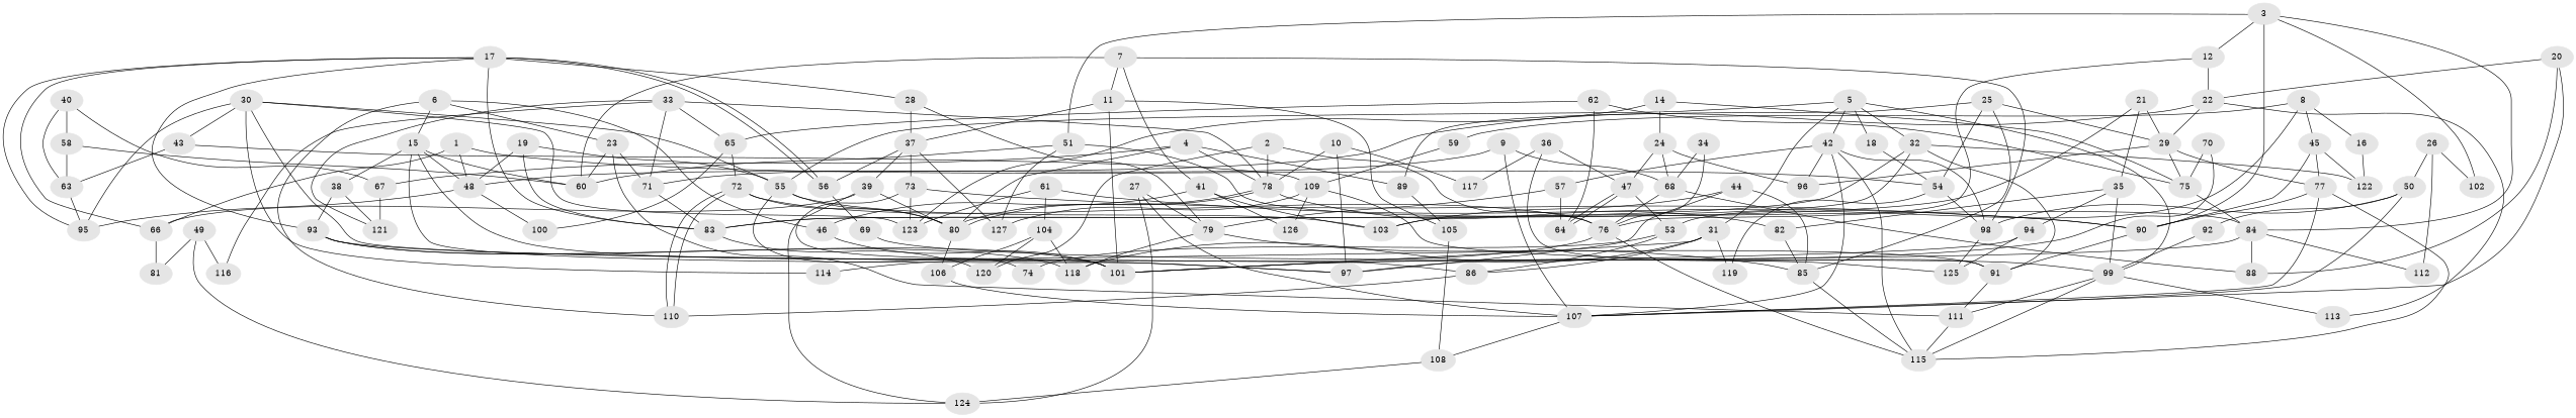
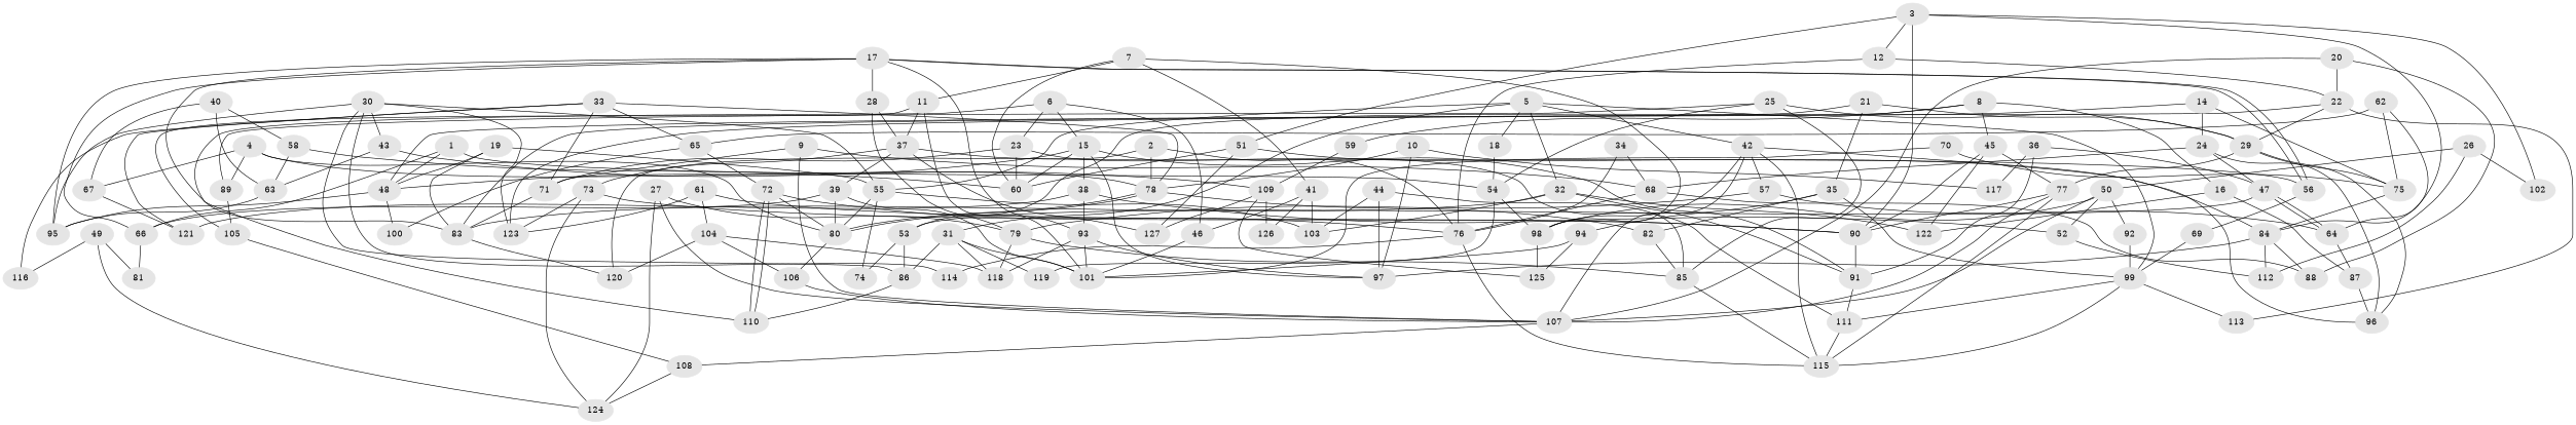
  graph {
    node [color=gray90 style=filled]
    1
    48
    54
    66
    95
    100
    98
    119
    81
    2
    76
    78
    120
    114
    115
    80
    82
    3
    12
    51
    84
    90
    102
    22
    60
    127
    97
    88
    112
    91
    4
    67
    89
    121
    106
    105
    5
    18
    31
    32
    42
    55
    99
    101
    86
    118
    122
    83
    103
    107
    96
    57
    74
    113
    111
    6
    15
    23
    46
    110
    38
    71
    7
    11
    41
    37
    126
    125
    8
    16
    45
    53
    59
+   87
    77
    109
    9
    68
    108
    10
    117
    56
    39
    73
    29
    34
    14
    24
    75
    123
    47
    93
+   52
    17
    28
    79
    69
    19
    20
    21
    35
    94
    64
    25
    85
    26
    50
    92
    27
    124
    30
    43
    63
    33
    116
    65
    72
    36
    40
    58
    44
    49
    61
    104
    62
    70
    1 -- 48
    1 -- 54
    1 -- 66
    48 -- 95
    48 -- 100
    54 -- 98
    54 -- 119
    66 -- 81
    98 -- 125
    2 -- 76
    2 -- 78
    2 -- 120
    76 -- 114
    76 -- 115
    78 -- 80
    78 -- 80
    78 -- 82
    80 -- 106
    82 -- 85
    3 -- 12
    3 -- 51
    3 -- 84
    3 -- 90
    3 -- 102
    12 -- 76
    12 -- 22
    51 -- 84
    51 -- 60
    51 -- 127
    84 -- 97
    84 -- 88
    84 -- 112
    90 -- 91
    22 -- 48
    22 -- 113
    22 -- 29
    91 -- 111
    4 -- 78
    4 -- 80
    4 -- 67
    4 -- 89
    67 -- 121
    89 -- 105
    106 -- 107
    105 -- 108
    5 -- 18
    5 -- 31
    5 -- 32
    5 -- 42
    5 -- 55
    5 -- 99
    18 -- 54
    31 -- 119
    31 -- 101
    31 -- 86
    31 -- 118
    32 -- 91
    32 -- 122
    32 -- 83
    32 -- 103
    42 -- 98
    42 -- 115
    42 -- 107
    42 -- 96
    42 -- 57
    55 -- 80
    55 -- 103
    55 -- 74
    99 -- 115
    99 -- 113
    99 -- 111
    86 -- 110
    83 -- 120
    107 -- 108
    57 -- 79
    57 -- 64
    111 -- 115
    6 -- 15
    6 -- 23
    6 -- 46
    6 -- 110
    15 -- 48
    15 -- 60
    15 -- 97
    15 -- 91
    15 -- 38
    23 -- 60
    23 -- 111
    23 -- 71
    46 -- 101
    38 -- 121
    38 -- 93
+   38 -- 52
    71 -- 83
    7 -- 98
    7 -- 60
    7 -- 11
    7 -- 41
    11 -- 105
    11 -- 101
    11 -- 37
    41 -- 103
    41 -- 46
    41 -- 126
    37 -- 127
    37 -- 56
    37 -- 39
    37 -- 73
    8 -- 16
    8 -- 45
    8 -- 53
    8 -- 59
    16 -- 122
+   16 -- 87
    45 -- 90
    45 -- 122
    45 -- 77
    53 -- 86
    53 -- 74
    59 -- 109
+   87 -- 96
    77 -- 115
    77 -- 90
    77 -- 107
    109 -- 127
    109 -- 126
    109 -- 125
    9 -- 107
    9 -- 71
    9 -- 68
    68 -- 76
    68 -- 88
    108 -- 124
    10 -- 78
    10 -- 97
    10 -- 117
    56 -- 69
    39 -- 66
    39 -- 80
    39 -- 101
    73 -- 90
    73 -- 123
    73 -- 124
    29 -- 96
    29 -- 77
    29 -- 75
    34 -- 76
    34 -- 68
    14 -- 24
    14 -- 75
    14 -- 123
    24 -- 96
    24 -- 68
    24 -- 47
    75 -- 84
    47 -- 53
    47 -- 64
    47 -- 64
    93 -- 97
    93 -- 101
    93 -- 118
+   52 -- 112
    17 -- 66
    17 -- 95
    17 -- 83
    17 -- 56
    17 -- 56
    17 -- 93
    17 -- 28
    28 -- 37
    28 -- 79
    79 -- 118
    79 -- 85
    69 -- 99
    19 -- 48
    19 -- 55
    19 -- 83
    20 -- 22
    20 -- 88
    20 -- 107
    21 -- 83
    21 -- 29
    21 -- 35
    35 -- 82
    35 -- 99
    35 -- 94
    94 -- 101
    94 -- 125
+   64 -- 87
    25 -- 54
    25 -- 89
    25 -- 29
    25 -- 85
    85 -- 115
    26 -- 102
    26 -- 112
    26 -- 50
    50 -- 98
    50 -- 107
+   50 -- 52
    50 -- 92
    92 -- 99
    27 -- 107
    27 -- 79
    27 -- 124
    30 -- 95
    30 -- 114
    30 -- 55
    30 -- 86
    30 -- 123
    30 -- 43
    43 -- 109
    43 -- 63
    63 -- 95
    33 -- 78
    33 -- 121
    33 -- 71
    33 -- 116
    33 -- 65
    65 -- 100
    65 -- 72
    72 -- 76
    72 -- 80
    72 -- 110
    72 -- 110
    36 -- 91
    36 -- 117
    36 -- 47
    40 -- 67
    40 -- 63
    40 -- 58
    58 -- 60
    58 -- 63
    44 -- 97
    44 -- 103
    44 -- 85
    49 -- 81
    49 -- 124
    49 -- 116
    61 -- 90
    61 -- 123
    61 -- 104
    104 -- 120
    104 -- 106
    104 -- 118
    62 -- 75
    62 -- 64
    62 -- 65
    70 -- 101
    70 -- 75
  }
